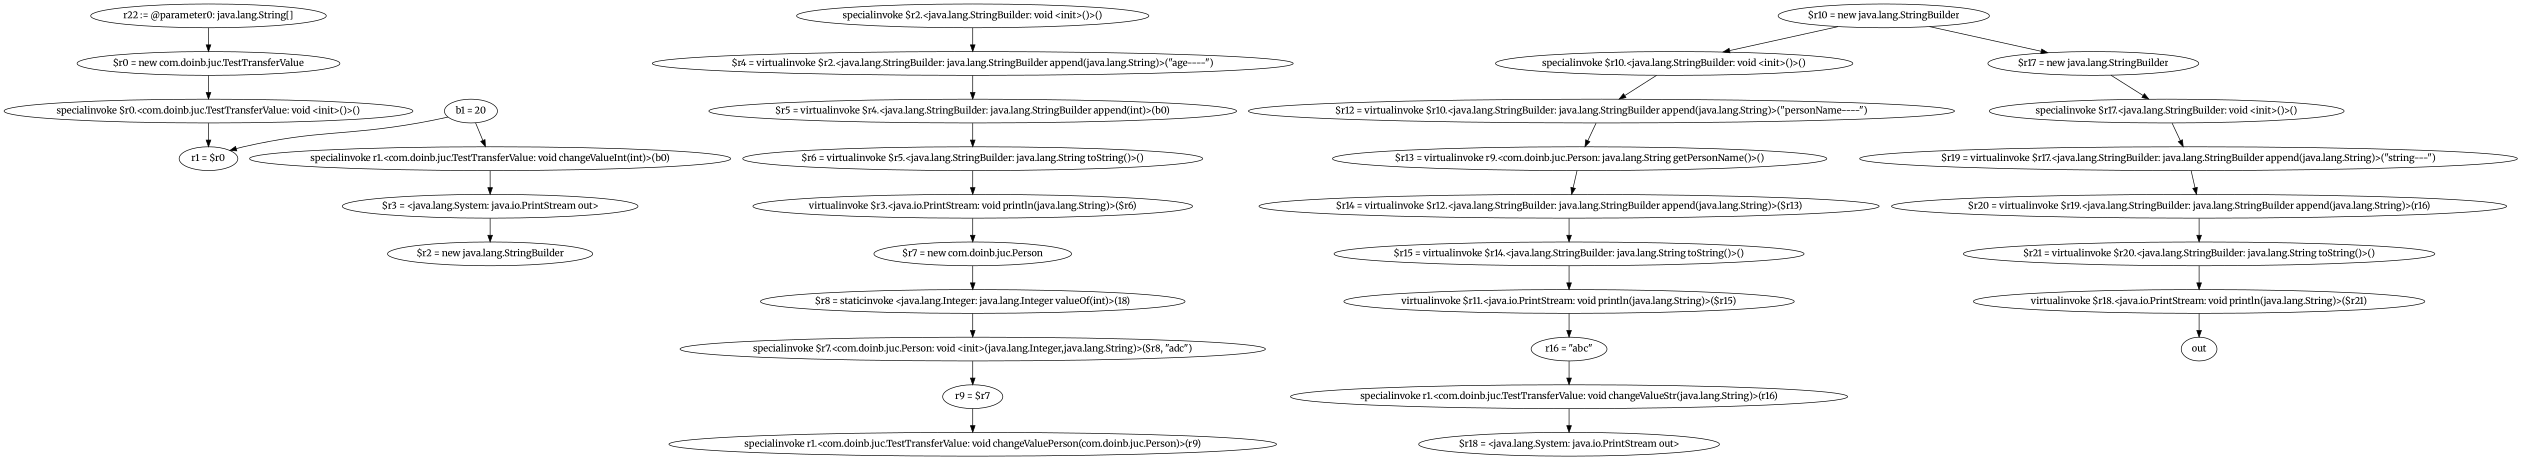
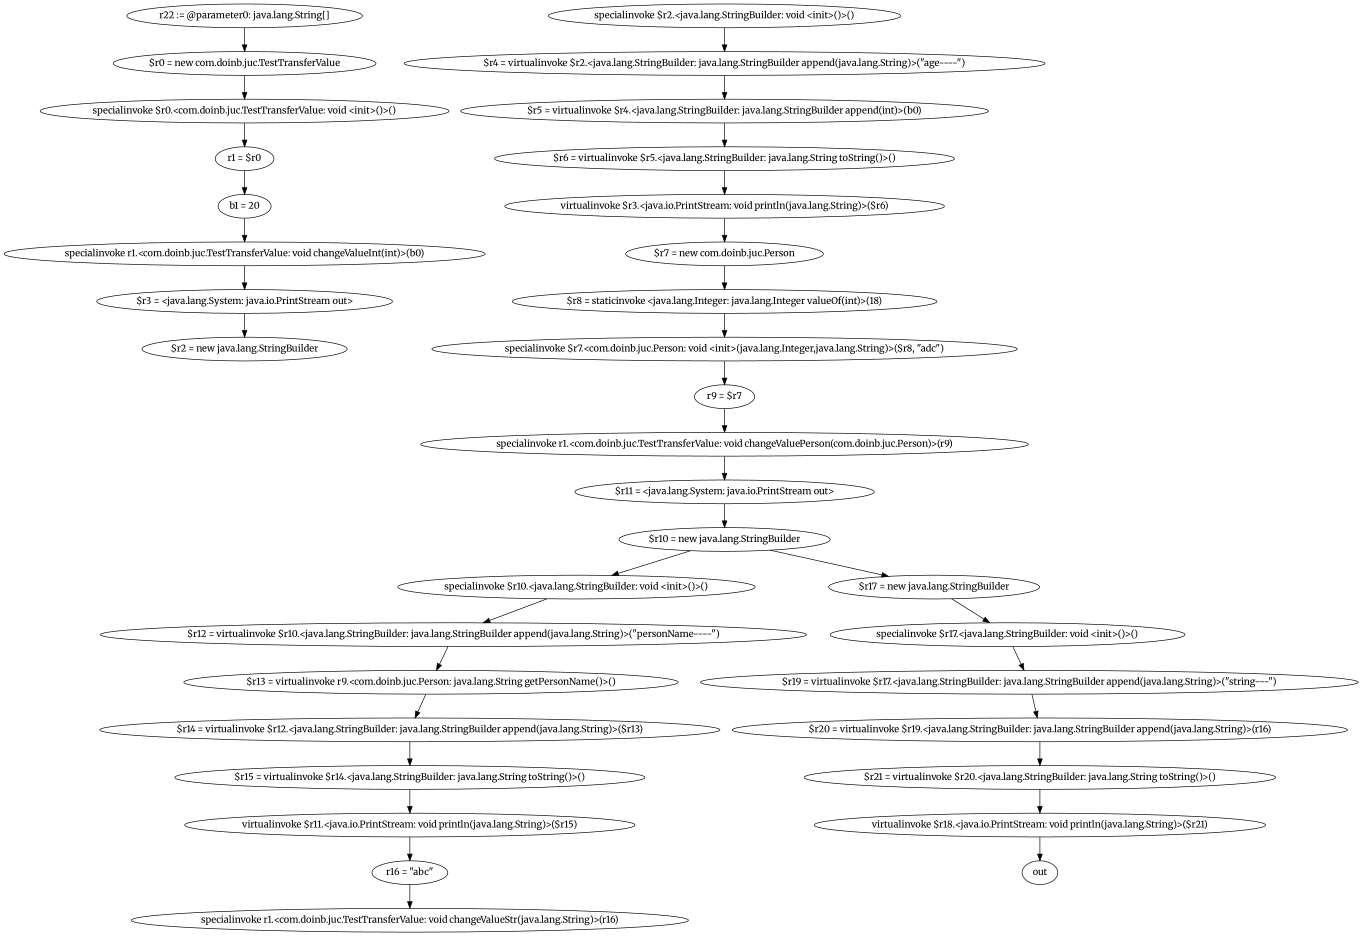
  digraph {
    fontname=Merriweather
    node [fontname=Merriweather]
    edge [fontname=Merriweather]
    "r22 := @parameter0: java.lang.String[]"
    "$r0 = new com.doinb.juc.TestTransferValue"
    "specialinvoke $r0.<com.doinb.juc.TestTransferValue: void <init>()>()"
    "r1 = $r0"
    n5 [label="b1 = 20"]
    "specialinvoke r1.<com.doinb.juc.TestTransferValue: void changeValueInt(int)>(b0)"
    "$r3 = <java.lang.System: java.io.PrintStream out>"
    "$r2 = new java.lang.StringBuilder"
    "specialinvoke $r2.<java.lang.StringBuilder: void <init>()>()"
    "$r4 = virtualinvoke $r2.<java.lang.StringBuilder: java.lang.StringBuilder append(java.lang.String)>(\"age----\")"
    "$r5 = virtualinvoke $r4.<java.lang.StringBuilder: java.lang.StringBuilder append(int)>(b0)"
    "$r6 = virtualinvoke $r5.<java.lang.StringBuilder: java.lang.String toString()>()"
    "virtualinvoke $r3.<java.io.PrintStream: void println(java.lang.String)>($r6)"
    "$r7 = new com.doinb.juc.Person"
    "$r8 = staticinvoke <java.lang.Integer: java.lang.Integer valueOf(int)>(18)"
    "specialinvoke $r7.<com.doinb.juc.Person: void <init>(java.lang.Integer,java.lang.String)>($r8, \"adc\")"
    "r9 = $r7"
    "specialinvoke r1.<com.doinb.juc.TestTransferValue: void changeValuePerson(com.doinb.juc.Person)>(r9)"
+   "$r11 = <java.lang.System: java.io.PrintStream out>"
    "$r10 = new java.lang.StringBuilder"
    "specialinvoke $r10.<java.lang.StringBuilder: void <init>()>()"
    "$r17 = new java.lang.StringBuilder"
    "$r12 = virtualinvoke $r10.<java.lang.StringBuilder: java.lang.StringBuilder append(java.lang.String)>(\"personName----\")"
    "$r13 = virtualinvoke r9.<com.doinb.juc.Person: java.lang.String getPersonName()>()"
    "$r14 = virtualinvoke $r12.<java.lang.StringBuilder: java.lang.StringBuilder append(java.lang.String)>($r13)"
    "$r15 = virtualinvoke $r14.<java.lang.StringBuilder: java.lang.String toString()>()"
    "virtualinvoke $r11.<java.io.PrintStream: void println(java.lang.String)>($r15)"
    "r16 = \"abc\""
    "specialinvoke r1.<com.doinb.juc.TestTransferValue: void changeValueStr(java.lang.String)>(r16)"
-   "$r18 = <java.lang.System: java.io.PrintStream out>"
    "specialinvoke $r17.<java.lang.StringBuilder: void <init>()>()"
    "$r19 = virtualinvoke $r17.<java.lang.StringBuilder: java.lang.StringBuilder append(java.lang.String)>(\"string---\")"
    "$r20 = virtualinvoke $r19.<java.lang.StringBuilder: java.lang.StringBuilder append(java.lang.String)>(r16)"
    "$r21 = virtualinvoke $r20.<java.lang.StringBuilder: java.lang.String toString()>()"
    "virtualinvoke $r18.<java.io.PrintStream: void println(java.lang.String)>($r21)"
    n36 [label=out]
    "r22 := @parameter0: java.lang.String[]" -> "$r0 = new com.doinb.juc.TestTransferValue"
    "$r0 = new com.doinb.juc.TestTransferValue" -> "specialinvoke $r0.<com.doinb.juc.TestTransferValue: void <init>()>()"
    "specialinvoke $r0.<com.doinb.juc.TestTransferValue: void <init>()>()" -> "r1 = $r0"
-   n5 -> "r1 = $r0"
+   "r1 = $r0" -> n5
    n5 -> "specialinvoke r1.<com.doinb.juc.TestTransferValue: void changeValueInt(int)>(b0)"
    "specialinvoke r1.<com.doinb.juc.TestTransferValue: void changeValueInt(int)>(b0)" -> "$r3 = <java.lang.System: java.io.PrintStream out>"
    "$r3 = <java.lang.System: java.io.PrintStream out>" -> "$r2 = new java.lang.StringBuilder"
    "specialinvoke $r2.<java.lang.StringBuilder: void <init>()>()" -> "$r4 = virtualinvoke $r2.<java.lang.StringBuilder: java.lang.StringBuilder append(java.lang.String)>(\"age----\")"
    "$r4 = virtualinvoke $r2.<java.lang.StringBuilder: java.lang.StringBuilder append(java.lang.String)>(\"age----\")" -> "$r5 = virtualinvoke $r4.<java.lang.StringBuilder: java.lang.StringBuilder append(int)>(b0)"
    "$r5 = virtualinvoke $r4.<java.lang.StringBuilder: java.lang.StringBuilder append(int)>(b0)" -> "$r6 = virtualinvoke $r5.<java.lang.StringBuilder: java.lang.String toString()>()"
    "$r6 = virtualinvoke $r5.<java.lang.StringBuilder: java.lang.String toString()>()" -> "virtualinvoke $r3.<java.io.PrintStream: void println(java.lang.String)>($r6)"
    "virtualinvoke $r3.<java.io.PrintStream: void println(java.lang.String)>($r6)" -> "$r7 = new com.doinb.juc.Person"
    "$r7 = new com.doinb.juc.Person" -> "$r8 = staticinvoke <java.lang.Integer: java.lang.Integer valueOf(int)>(18)"
    "$r8 = staticinvoke <java.lang.Integer: java.lang.Integer valueOf(int)>(18)" -> "specialinvoke $r7.<com.doinb.juc.Person: void <init>(java.lang.Integer,java.lang.String)>($r8, \"adc\")"
    "specialinvoke $r7.<com.doinb.juc.Person: void <init>(java.lang.Integer,java.lang.String)>($r8, \"adc\")" -> "r9 = $r7"
    "r9 = $r7" -> "specialinvoke r1.<com.doinb.juc.TestTransferValue: void changeValuePerson(com.doinb.juc.Person)>(r9)"
+   "specialinvoke r1.<com.doinb.juc.TestTransferValue: void changeValuePerson(com.doinb.juc.Person)>(r9)" -> "$r11 = <java.lang.System: java.io.PrintStream out>"
+   "$r11 = <java.lang.System: java.io.PrintStream out>" -> "$r10 = new java.lang.StringBuilder"
    "$r10 = new java.lang.StringBuilder" -> "specialinvoke $r10.<java.lang.StringBuilder: void <init>()>()"
    "$r10 = new java.lang.StringBuilder" -> "$r17 = new java.lang.StringBuilder"
    "specialinvoke $r10.<java.lang.StringBuilder: void <init>()>()" -> "$r12 = virtualinvoke $r10.<java.lang.StringBuilder: java.lang.StringBuilder append(java.lang.String)>(\"personName----\")"
    "$r17 = new java.lang.StringBuilder" -> "specialinvoke $r17.<java.lang.StringBuilder: void <init>()>()"
    "$r12 = virtualinvoke $r10.<java.lang.StringBuilder: java.lang.StringBuilder append(java.lang.String)>(\"personName----\")" -> "$r13 = virtualinvoke r9.<com.doinb.juc.Person: java.lang.String getPersonName()>()"
    "$r13 = virtualinvoke r9.<com.doinb.juc.Person: java.lang.String getPersonName()>()" -> "$r14 = virtualinvoke $r12.<java.lang.StringBuilder: java.lang.StringBuilder append(java.lang.String)>($r13)"
    "$r14 = virtualinvoke $r12.<java.lang.StringBuilder: java.lang.StringBuilder append(java.lang.String)>($r13)" -> "$r15 = virtualinvoke $r14.<java.lang.StringBuilder: java.lang.String toString()>()"
    "$r15 = virtualinvoke $r14.<java.lang.StringBuilder: java.lang.String toString()>()" -> "virtualinvoke $r11.<java.io.PrintStream: void println(java.lang.String)>($r15)"
    "virtualinvoke $r11.<java.io.PrintStream: void println(java.lang.String)>($r15)" -> "r16 = \"abc\""
    "r16 = \"abc\"" -> "specialinvoke r1.<com.doinb.juc.TestTransferValue: void changeValueStr(java.lang.String)>(r16)"
-   "specialinvoke r1.<com.doinb.juc.TestTransferValue: void changeValueStr(java.lang.String)>(r16)" -> "$r18 = <java.lang.System: java.io.PrintStream out>"
    "specialinvoke $r17.<java.lang.StringBuilder: void <init>()>()" -> "$r19 = virtualinvoke $r17.<java.lang.StringBuilder: java.lang.StringBuilder append(java.lang.String)>(\"string---\")"
    "$r19 = virtualinvoke $r17.<java.lang.StringBuilder: java.lang.StringBuilder append(java.lang.String)>(\"string---\")" -> "$r20 = virtualinvoke $r19.<java.lang.StringBuilder: java.lang.StringBuilder append(java.lang.String)>(r16)"
    "$r20 = virtualinvoke $r19.<java.lang.StringBuilder: java.lang.StringBuilder append(java.lang.String)>(r16)" -> "$r21 = virtualinvoke $r20.<java.lang.StringBuilder: java.lang.String toString()>()"
    "$r21 = virtualinvoke $r20.<java.lang.StringBuilder: java.lang.String toString()>()" -> "virtualinvoke $r18.<java.io.PrintStream: void println(java.lang.String)>($r21)"
    "virtualinvoke $r18.<java.io.PrintStream: void println(java.lang.String)>($r21)" -> n36
  }
